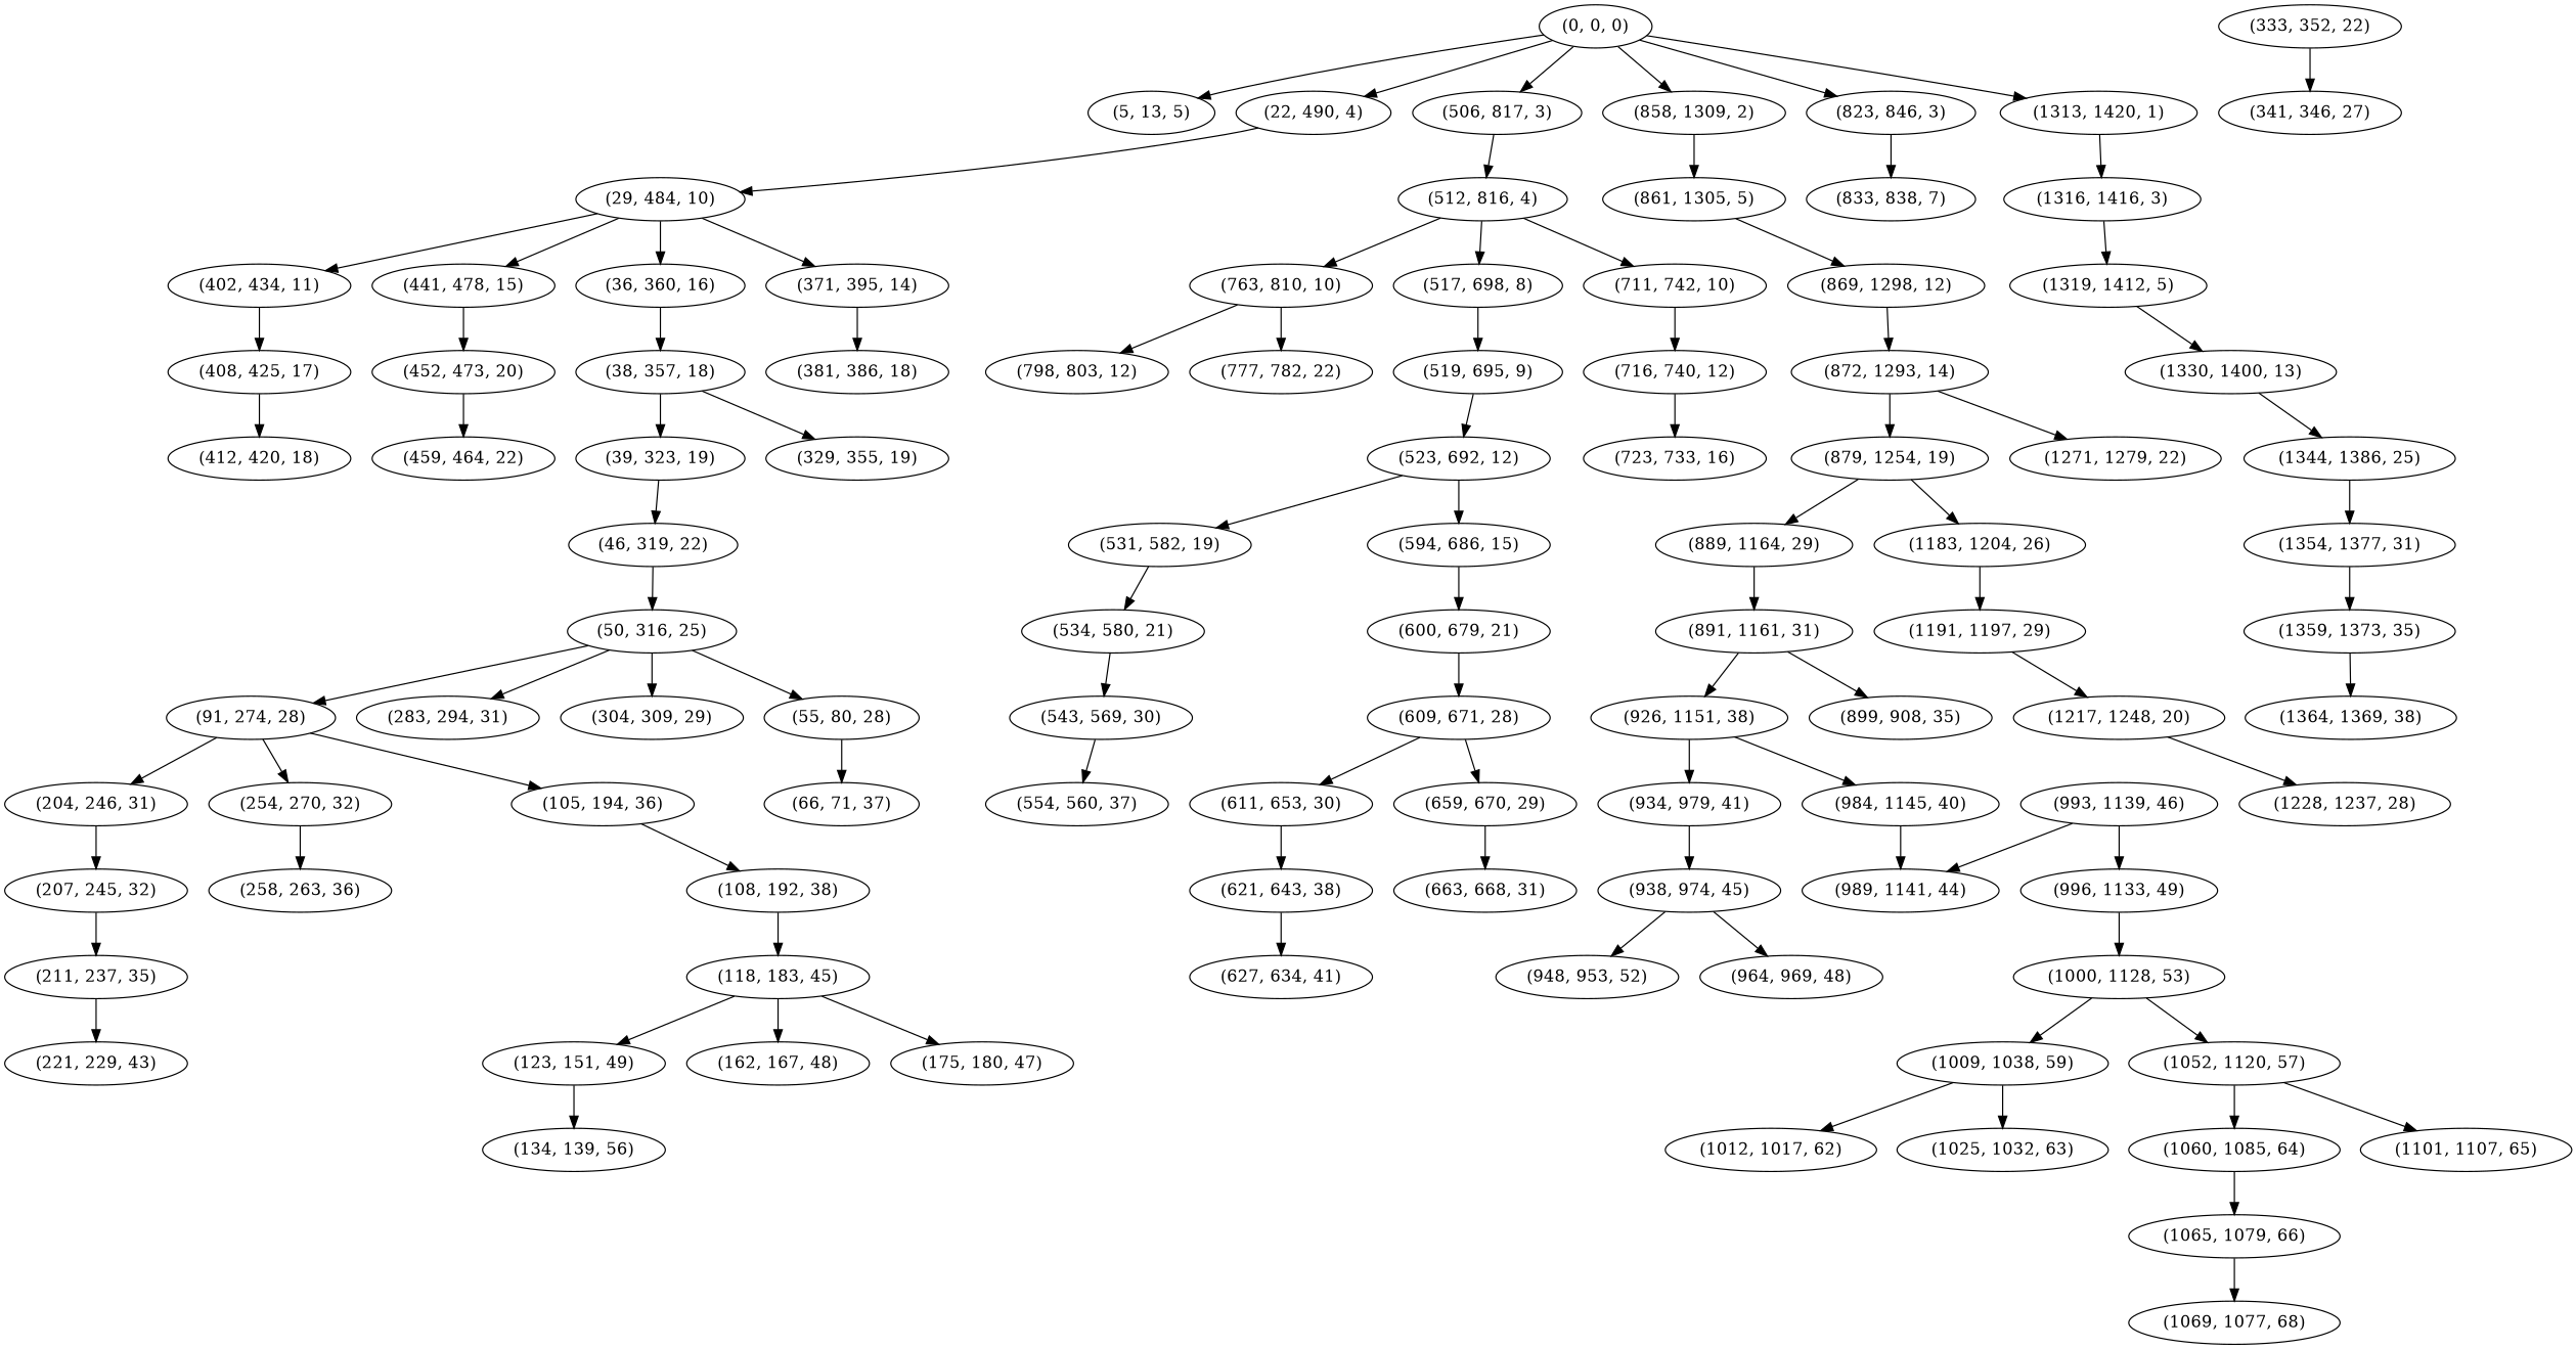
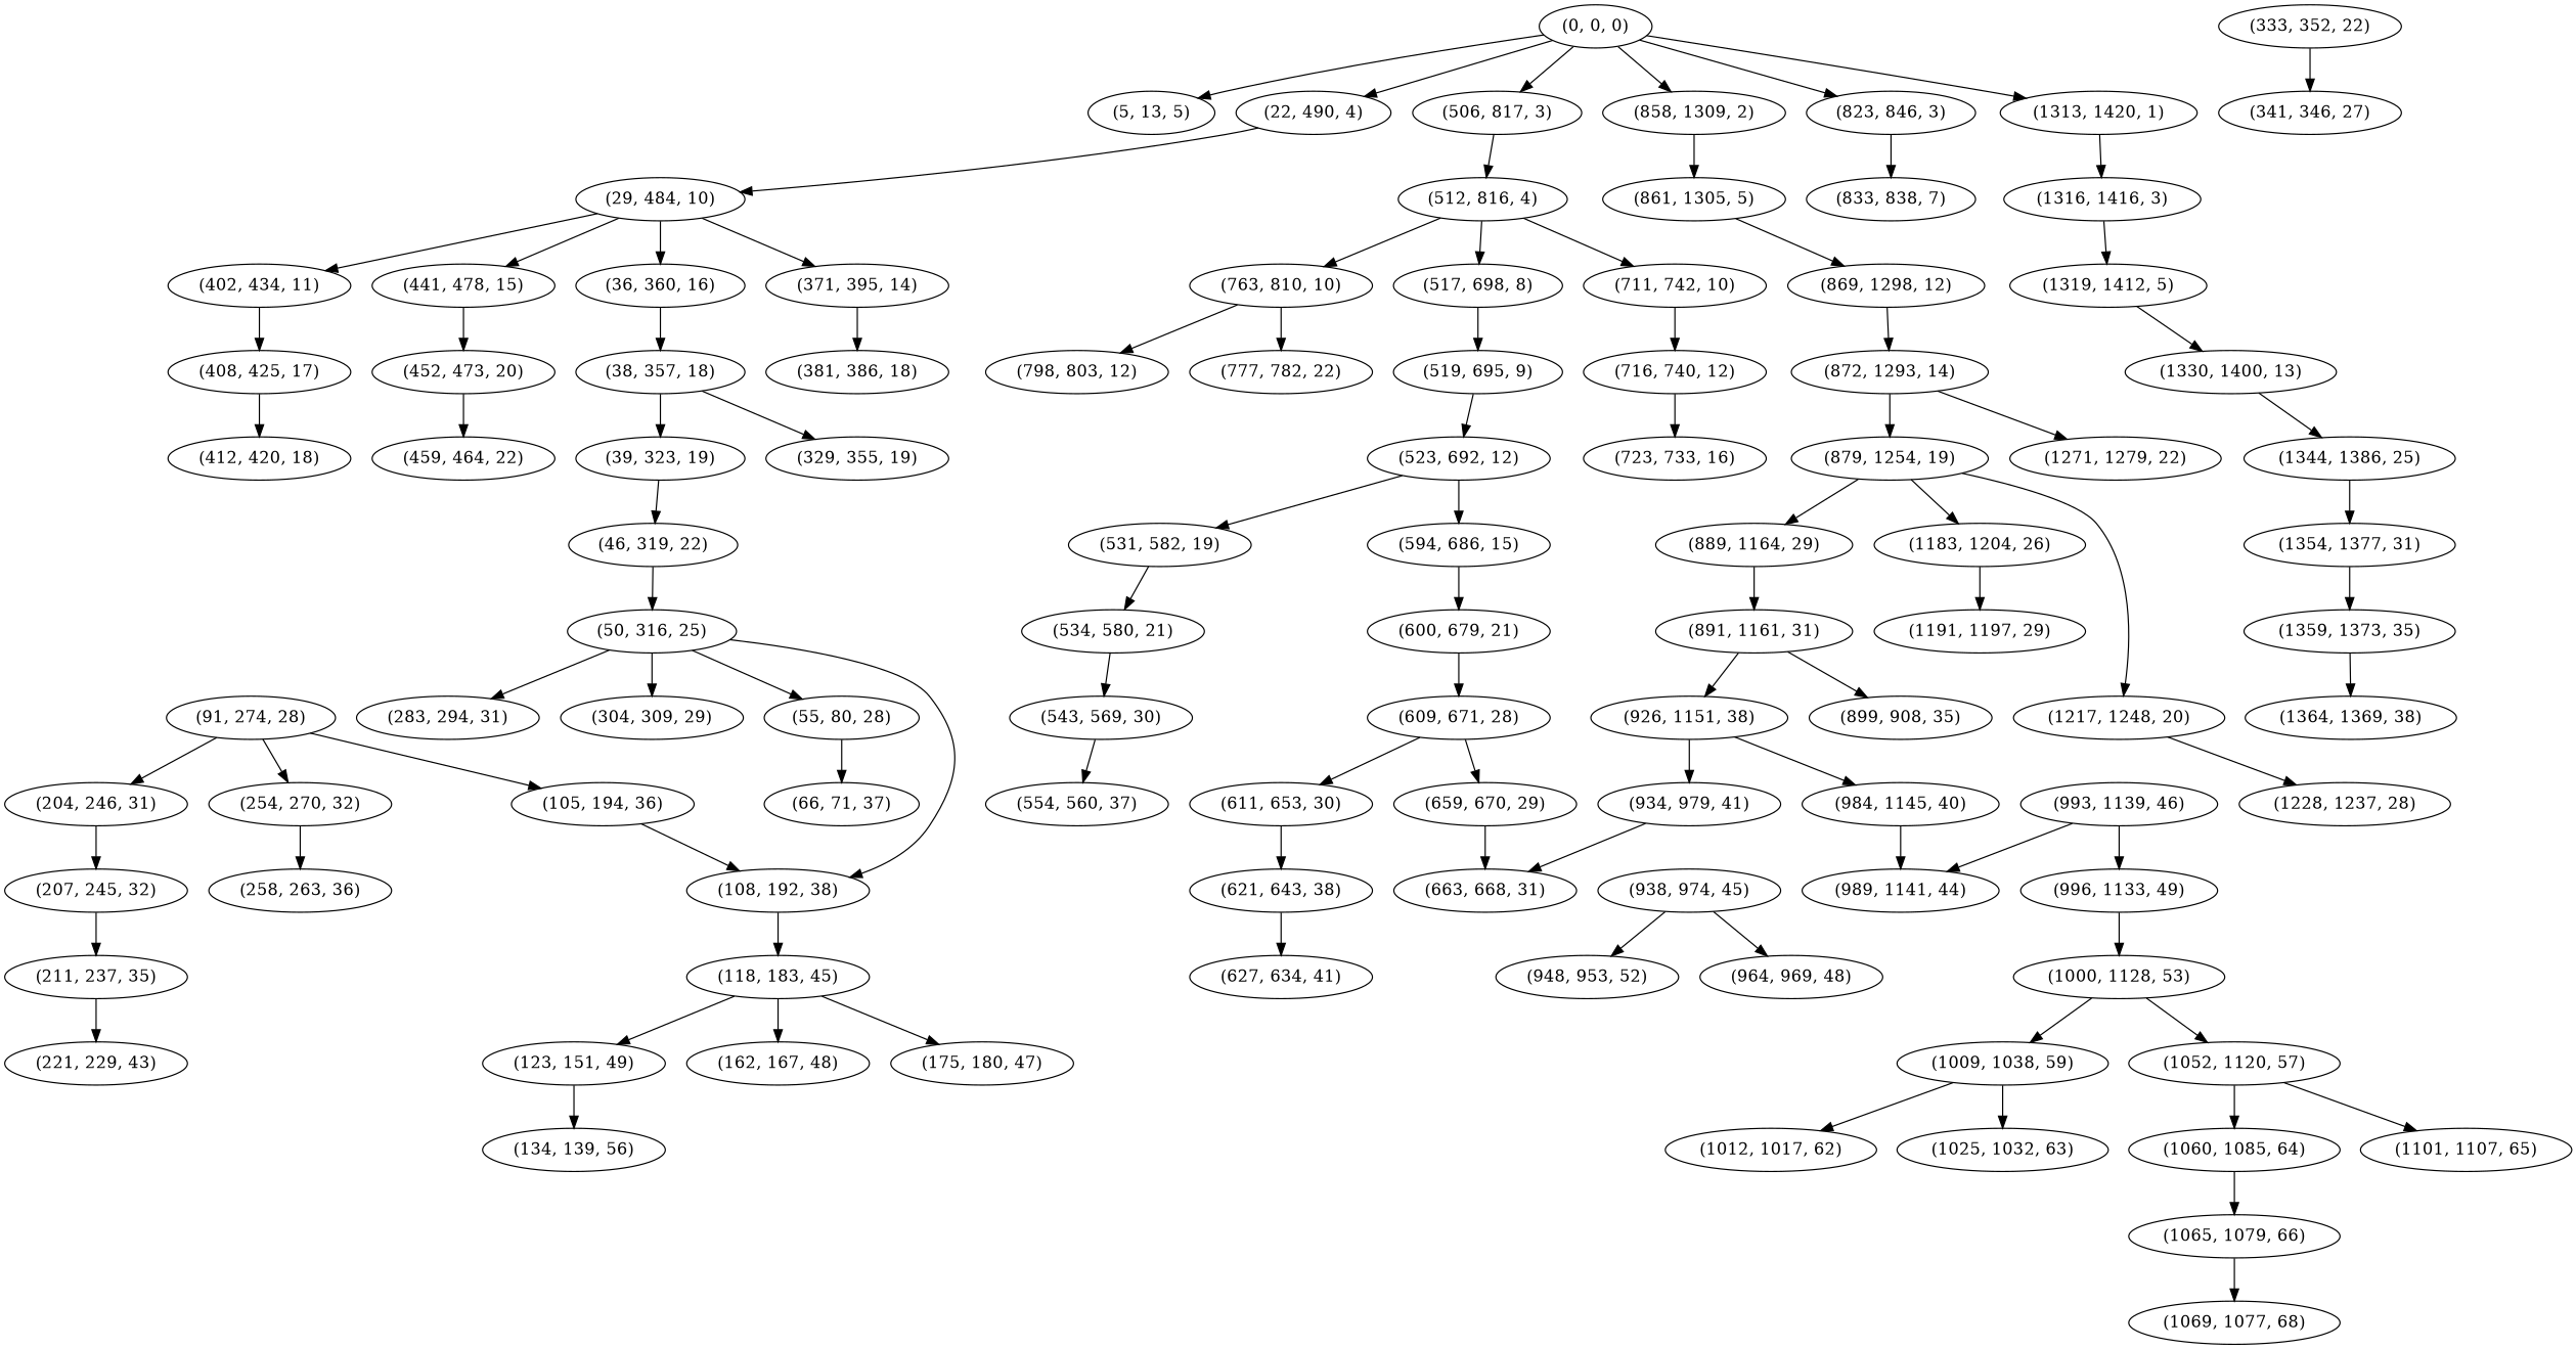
  digraph {
    "(0, 0, 0)"
    "(5, 13, 5)"
    "(22, 490, 4)"
    "(506, 817, 3)"
    "(823, 846, 3)"
    "(858, 1309, 2)"
    "(1313, 1420, 1)"
    "(29, 484, 10)"
    "(512, 816, 4)"
    "(833, 838, 7)"
    "(861, 1305, 5)"
    "(1316, 1416, 3)"
    "(36, 360, 16)"
    "(371, 395, 14)"
    "(402, 434, 11)"
    "(441, 478, 15)"
    "(38, 357, 18)"
    "(381, 386, 18)"
    "(408, 425, 17)"
    "(452, 473, 20)"
    "(39, 323, 19)"
    "(329, 355, 19)"
    "(46, 319, 22)"
    "(50, 316, 25)"
    "(55, 80, 28)"
    "(91, 274, 28)"
    "(283, 294, 31)"
    "(304, 309, 29)"
    "(66, 71, 37)"
    "(105, 194, 36)"
    "(204, 246, 31)"
    "(254, 270, 32)"
    "(108, 192, 38)"
    "(207, 245, 32)"
    "(258, 263, 36)"
    "(118, 183, 45)"
    "(123, 151, 49)"
    "(162, 167, 48)"
    "(175, 180, 47)"
    "(134, 139, 56)"
    "(211, 237, 35)"
    "(221, 229, 43)"
    "(333, 352, 22)"
    "(341, 346, 27)"
    "(412, 420, 18)"
    "(459, 464, 22)"
    "(517, 698, 8)"
    "(711, 742, 10)"
    "(763, 810, 10)"
    "(519, 695, 9)"
    "(716, 740, 12)"
    "(777, 782, 22)"
    "(798, 803, 12)"
    "(523, 692, 12)"
    "(531, 582, 19)"
    "(594, 686, 15)"
    "(534, 580, 21)"
    "(600, 679, 21)"
    "(543, 569, 30)"
    "(554, 560, 37)"
    "(609, 671, 28)"
    "(611, 653, 30)"
    "(659, 670, 29)"
    "(621, 643, 38)"
    "(663, 668, 31)"
    "(627, 634, 41)"
    "(723, 733, 16)"
    "(869, 1298, 12)"
    "(872, 1293, 14)"
    "(879, 1254, 19)"
    "(1271, 1279, 22)"
    "(889, 1164, 29)"
    "(1183, 1204, 26)"
    "(1217, 1248, 20)"
    "(891, 1161, 31)"
    "(1191, 1197, 29)"
    "(1228, 1237, 28)"
    "(899, 908, 35)"
    "(926, 1151, 38)"
    "(934, 979, 41)"
    "(984, 1145, 40)"
    "(938, 974, 45)"
    "(989, 1141, 44)"
    "(948, 953, 52)"
    "(964, 969, 48)"
    "(993, 1139, 46)"
    "(996, 1133, 49)"
    "(1000, 1128, 53)"
    "(1009, 1038, 59)"
    "(1052, 1120, 57)"
    "(1012, 1017, 62)"
    "(1025, 1032, 63)"
    "(1060, 1085, 64)"
    "(1101, 1107, 65)"
    "(1065, 1079, 66)"
    "(1069, 1077, 68)"
    "(1319, 1412, 5)"
    "(1330, 1400, 13)"
    "(1344, 1386, 25)"
    "(1354, 1377, 31)"
    "(1359, 1373, 35)"
    "(1364, 1369, 38)"
    "(0, 0, 0)" -> "(5, 13, 5)"
    "(0, 0, 0)" -> "(22, 490, 4)"
    "(0, 0, 0)" -> "(506, 817, 3)"
    "(0, 0, 0)" -> "(823, 846, 3)"
    "(0, 0, 0)" -> "(858, 1309, 2)"
    "(0, 0, 0)" -> "(1313, 1420, 1)"
    "(22, 490, 4)" -> "(29, 484, 10)"
    "(506, 817, 3)" -> "(512, 816, 4)"
    "(823, 846, 3)" -> "(833, 838, 7)"
    "(858, 1309, 2)" -> "(861, 1305, 5)"
    "(1313, 1420, 1)" -> "(1316, 1416, 3)"
    "(29, 484, 10)" -> "(36, 360, 16)"
    "(29, 484, 10)" -> "(371, 395, 14)"
    "(29, 484, 10)" -> "(402, 434, 11)"
    "(29, 484, 10)" -> "(441, 478, 15)"
    "(512, 816, 4)" -> "(517, 698, 8)"
    "(512, 816, 4)" -> "(711, 742, 10)"
    "(512, 816, 4)" -> "(763, 810, 10)"
    "(861, 1305, 5)" -> "(869, 1298, 12)"
    "(1316, 1416, 3)" -> "(1319, 1412, 5)"
    "(36, 360, 16)" -> "(38, 357, 18)"
    "(371, 395, 14)" -> "(381, 386, 18)"
    "(402, 434, 11)" -> "(408, 425, 17)"
    "(441, 478, 15)" -> "(452, 473, 20)"
    "(38, 357, 18)" -> "(39, 323, 19)"
    "(38, 357, 18)" -> "(329, 355, 19)"
    "(408, 425, 17)" -> "(412, 420, 18)"
    "(452, 473, 20)" -> "(459, 464, 22)"
    "(39, 323, 19)" -> "(46, 319, 22)"
    "(46, 319, 22)" -> "(50, 316, 25)"
    "(50, 316, 25)" -> "(55, 80, 28)"
-   "(50, 316, 25)" -> "(91, 274, 28)"
+   "(50, 316, 25)" -> "(108, 192, 38)"
    "(50, 316, 25)" -> "(283, 294, 31)"
    "(50, 316, 25)" -> "(304, 309, 29)"
    "(55, 80, 28)" -> "(66, 71, 37)"
    "(91, 274, 28)" -> "(105, 194, 36)"
    "(91, 274, 28)" -> "(204, 246, 31)"
    "(91, 274, 28)" -> "(254, 270, 32)"
    "(105, 194, 36)" -> "(108, 192, 38)"
    "(204, 246, 31)" -> "(207, 245, 32)"
    "(254, 270, 32)" -> "(258, 263, 36)"
    "(108, 192, 38)" -> "(118, 183, 45)"
    "(207, 245, 32)" -> "(211, 237, 35)"
    "(118, 183, 45)" -> "(123, 151, 49)"
    "(118, 183, 45)" -> "(162, 167, 48)"
    "(118, 183, 45)" -> "(175, 180, 47)"
    "(123, 151, 49)" -> "(134, 139, 56)"
    "(211, 237, 35)" -> "(221, 229, 43)"
    "(333, 352, 22)" -> "(341, 346, 27)"
    "(517, 698, 8)" -> "(519, 695, 9)"
    "(711, 742, 10)" -> "(716, 740, 12)"
    "(763, 810, 10)" -> "(777, 782, 22)"
    "(763, 810, 10)" -> "(798, 803, 12)"
    "(519, 695, 9)" -> "(523, 692, 12)"
    "(716, 740, 12)" -> "(723, 733, 16)"
    "(523, 692, 12)" -> "(531, 582, 19)"
    "(523, 692, 12)" -> "(594, 686, 15)"
    "(531, 582, 19)" -> "(534, 580, 21)"
    "(594, 686, 15)" -> "(600, 679, 21)"
    "(534, 580, 21)" -> "(543, 569, 30)"
    "(600, 679, 21)" -> "(609, 671, 28)"
    "(543, 569, 30)" -> "(554, 560, 37)"
    "(609, 671, 28)" -> "(611, 653, 30)"
    "(609, 671, 28)" -> "(659, 670, 29)"
    "(611, 653, 30)" -> "(621, 643, 38)"
    "(659, 670, 29)" -> "(663, 668, 31)"
    "(621, 643, 38)" -> "(627, 634, 41)"
    "(869, 1298, 12)" -> "(872, 1293, 14)"
    "(872, 1293, 14)" -> "(879, 1254, 19)"
    "(872, 1293, 14)" -> "(1271, 1279, 22)"
    "(879, 1254, 19)" -> "(889, 1164, 29)"
    "(879, 1254, 19)" -> "(1183, 1204, 26)"
-   "(1191, 1197, 29)" -> "(1217, 1248, 20)"
+   "(879, 1254, 19)" -> "(1217, 1248, 20)"
    "(889, 1164, 29)" -> "(891, 1161, 31)"
    "(1183, 1204, 26)" -> "(1191, 1197, 29)"
    "(1217, 1248, 20)" -> "(1228, 1237, 28)"
    "(891, 1161, 31)" -> "(899, 908, 35)"
    "(891, 1161, 31)" -> "(926, 1151, 38)"
    "(926, 1151, 38)" -> "(934, 979, 41)"
    "(926, 1151, 38)" -> "(984, 1145, 40)"
-   "(934, 979, 41)" -> "(938, 974, 45)"
+   "(934, 979, 41)" -> "(663, 668, 31)"
    "(984, 1145, 40)" -> "(989, 1141, 44)"
    "(938, 974, 45)" -> "(948, 953, 52)"
    "(938, 974, 45)" -> "(964, 969, 48)"
    "(993, 1139, 46)" -> "(989, 1141, 44)"
    "(993, 1139, 46)" -> "(996, 1133, 49)"
    "(996, 1133, 49)" -> "(1000, 1128, 53)"
    "(1000, 1128, 53)" -> "(1009, 1038, 59)"
    "(1000, 1128, 53)" -> "(1052, 1120, 57)"
    "(1009, 1038, 59)" -> "(1012, 1017, 62)"
    "(1009, 1038, 59)" -> "(1025, 1032, 63)"
    "(1052, 1120, 57)" -> "(1060, 1085, 64)"
    "(1052, 1120, 57)" -> "(1101, 1107, 65)"
    "(1060, 1085, 64)" -> "(1065, 1079, 66)"
    "(1065, 1079, 66)" -> "(1069, 1077, 68)"
    "(1319, 1412, 5)" -> "(1330, 1400, 13)"
    "(1330, 1400, 13)" -> "(1344, 1386, 25)"
    "(1344, 1386, 25)" -> "(1354, 1377, 31)"
    "(1354, 1377, 31)" -> "(1359, 1373, 35)"
    "(1359, 1373, 35)" -> "(1364, 1369, 38)"
  }
